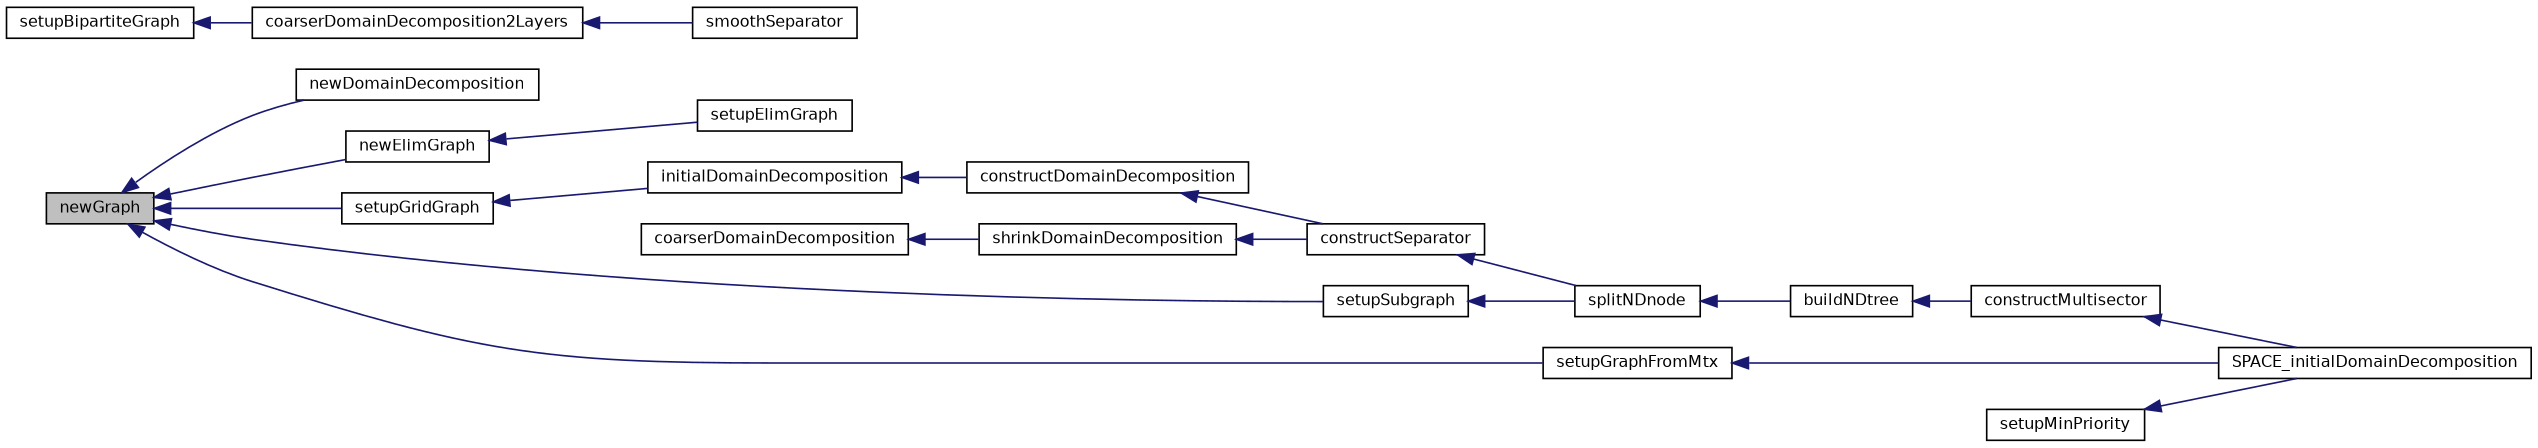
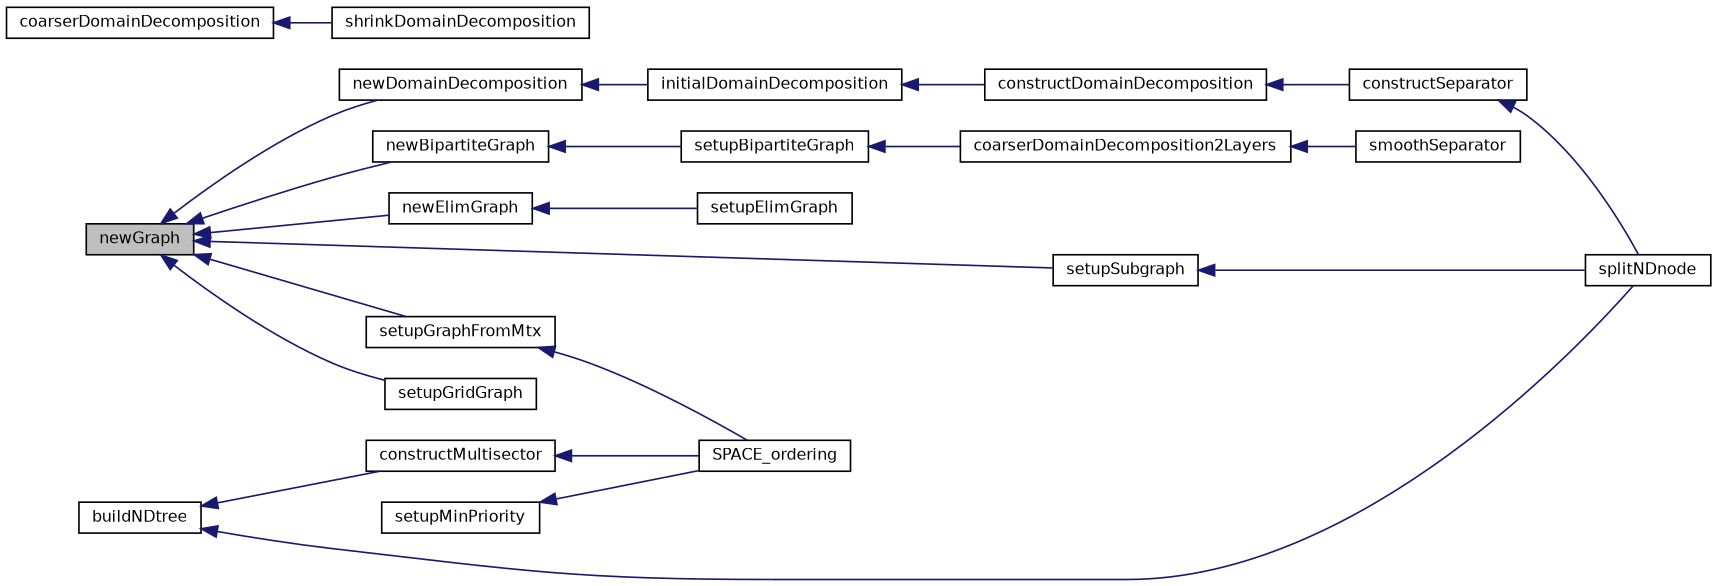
  digraph {
    rankdir=LR
    node [color=black fillcolor=white fontname=Helvetica fontsize=10 shape=record style=filled]
    edge [color=midnightblue dir=back fontname=Helvetica fontsize=10 labelfontname=Helvetica labelfontsize=10 style=solid]
    n1 [fillcolor=grey75 fontcolor=black height=0.2 label=newGraph width=0.4]
    n2 [height=0.2 label=newDomainDecomposition width=0.4]
+   n3 [height=0.2 label=newBipartiteGraph width=0.4]
    n4 [height=0.2 label=newElimGraph width=0.4]
    n5 [height=0.2 label=setupSubgraph width=0.4]
    n6 [height=0.2 label=setupGraphFromMtx width=0.4]
    n7 [height=0.2 label=setupGridGraph width=0.4]
    n8 [height=0.2 label=initialDomainDecomposition width=0.4]
    n9 [height=0.2 label=setupBipartiteGraph width=0.4]
    n10 [height=0.2 label=setupElimGraph width=0.4]
    n11 [height=0.2 label=splitNDnode width=0.4]
-   n12 [height=0.2 label=SPACE_initialDomainDecomposition width=0.4]
+   n12 [height=0.2 label=SPACE_ordering width=0.4]
    n13 [height=0.2 label=constructDomainDecomposition width=0.4]
    n14 [height=0.2 label=coarserDomainDecomposition width=0.4]
    n15 [height=0.2 label=shrinkDomainDecomposition width=0.4]
    n16 [height=0.2 label=constructSeparator width=0.4]
    n17 [height=0.2 label=buildNDtree width=0.4]
    n18 [height=0.2 label=constructMultisector width=0.4]
    n19 [height=0.2 label=coarserDomainDecomposition2Layers width=0.4]
    n20 [height=0.2 label=smoothSeparator width=0.4]
    n21 [height=0.2 label=setupMinPriority width=0.4]
    n1 -> n2
+   n1 -> n3
    n1 -> n4
    n1 -> n5
    n1 -> n6
    n1 -> n7
-   n7 -> n8
+   n2 -> n8
+   n3 -> n9
    n4 -> n10
    n5 -> n11
    n6 -> n12
    n8 -> n13
    n9 -> n19
-   n11 -> n17
+   n17 -> n11
    n13 -> n16
    n14 -> n15
-   n15 -> n16
    n16 -> n11
    n17 -> n18
    n18 -> n12
    n19 -> n20
    n21 -> n12
  }
